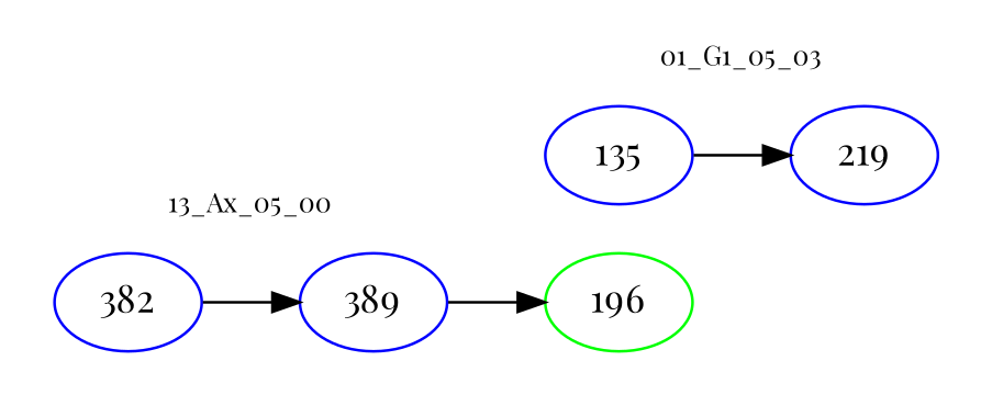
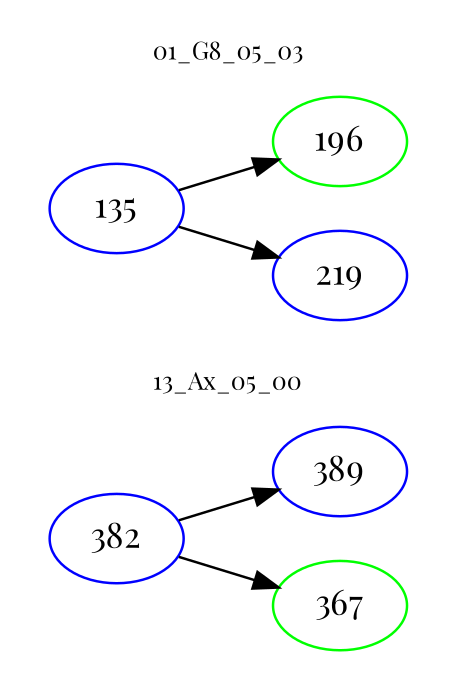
  digraph {
    fontname="Playfair Display"
    rankdir=LR
    node [color=blue fontname="Playfair Display"]
    edge [color=black fontname="Playfair Display"]
    n1 [label=382]
+   n2 [color=green label=367]
    n3 [label=389]
    n4 [label=135]
    n5 [label=219]
    n6 [color=green label=196]
    subgraph cluster_1 {
      color=white
      fontsize=10
      label="13_Ax_05_00"
      n1
+     n2
      n3
    }
    subgraph cluster_2 {
      color=white
      fontsize=10
-     label="01_G1_05_03"
+     label="01_G8_05_03"
      n4
      n5
      n6
    }
+   n1 -> n2
    n1 -> n3
    n4 -> n5
-   n3 -> n6
+   n4 -> n6
  }
